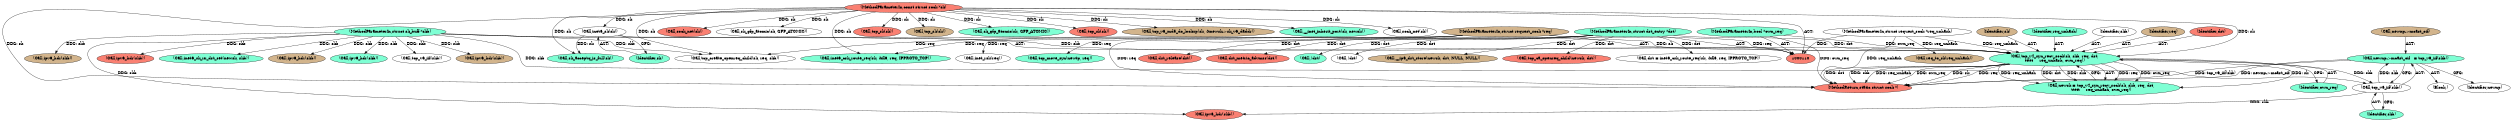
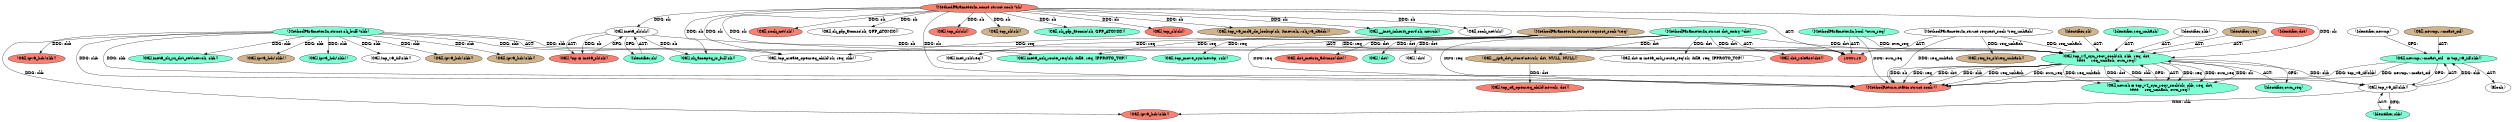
  digraph {
    node [fillcolor=aquamarine style=filled]
    n1 [label="(Call,newnp->mcast_oif   = tcp_v6_iif(skb))"]
    n2 [fillcolor=white label="(Call,tcp_v6_iif(skb))"]
    n3 [fillcolor=salmon label="(MethodReturn,static struct sock *)"]
    n4 [fillcolor=white label="(Block,)"]
    n5 [label="(Identifier,skb)"]
    n6 [fillcolor=salmon label="(Call,ipv6_hdr(skb))"]
    n7 [label="(Call,tcp_v4_syn_recv_sock(sk, skb, req, dst,\n\t\t\t\t\t     req_unhash, own_req))"]
    n8 [label="(Call,newsk = tcp_v4_syn_recv_sock(sk, skb, req, dst,\n\t\t\t\t\t     req_unhash, own_req))"]
    n9 [label="(Identifier,own_req)"]
    n10 [fillcolor=white label="(Call,inet6_sk(sk))"]
    n11 [label="(Identifier,sk)"]
    n12 [label="(Call,sk_acceptq_is_full(sk))"]
+   n13 [fillcolor=salmon label="(Call,*np = inet6_sk(sk))"]
    n14 [fillcolor=salmon label="(MethodParameterIn,const struct sock *sk)"]
    n15 [fillcolor=salmon label="(Call,sock_net(sk))"]
    n16 [fillcolor=white label="(Call,sk_gfp_atomic(sk, GFP_ATOMIC))"]
    n17 [fillcolor=white label="(Call,tcp_create_openreq_child(sk, req, skb))"]
    n18 [fillcolor=salmon label="(Call,tcp_sk(sk))"]
    n19 [fillcolor=tan label="(Call,tcp_sk(sk))"]
    n20 [label="(Call,sk_gfp_atomic(sk, GFP_ATOMIC))"]
    n21 [fillcolor=salmon label="(Call,tcp_sk(sk))"]
    n22 [fillcolor=tan label="(Call,tcp_v6_md5_do_lookup(sk, &newsk->sk_v6_daddr))"]
    n23 [label="(Call,__inet_inherit_port(sk, newsk))"]
    n24 [fillcolor=white label="(Call,sock_net(sk))"]
    n25 [label="(Call,inet6_csk_route_req(sk, &fl6, req, IPPROTO_TCP))"]
    1000110 [fillcolor=salmon]
    n27 [label="(MethodParameterIn,struct sk_buff *skb)"]
    n28 [fillcolor=salmon label="(Call,ipv6_hdr(skb))"]
    n29 [label="(Call,inet6_sk_rx_dst_set(newsk, skb))"]
    n30 [fillcolor=tan label="(Call,ipv6_hdr(skb))"]
    n31 [label="(Call,ipv6_hdr(skb))"]
    n32 [fillcolor=white label="(Call,tcp_v6_iif(skb))"]
    n33 [fillcolor=tan label="(Call,ipv6_hdr(skb))"]
    n34 [fillcolor=tan label="(Call,ipv6_hdr(skb))"]
    n35 [fillcolor=tan label="(MethodParameterIn,struct request_sock *req)"]
    n36 [fillcolor=white label="(Call,inet_rsk(req))"]
-   n37 [label="(Call,tcp_move_syn(newtp, req))"]
+   n37 [label="(Call,tcp_move_syn(newtp, rsk))"]
    n38 [label="(MethodParameterIn,struct dst_entry *dst)"]
    n39 [fillcolor=white label="(Call,dst = inet6_csk_route_req(sk, &fl6, req, IPPROTO_TCP))"]
    n40 [fillcolor=salmon label="(Call,dst_release(dst))"]
    n41 [fillcolor=salmon label="(Call,dst_metric_advmss(dst))"]
    n42 [label="(Call,!dst)"]
    n43 [fillcolor=white label="(Call,!dst)"]
    n44 [fillcolor=tan label="(Call,__ip6_dst_store(newsk, dst, NULL, NULL))"]
    n45 [fillcolor=salmon label="(Call,tcp_ca_openreq_child(newsk, dst))"]
    n46 [fillcolor=white label="(MethodParameterIn,struct request_sock *req_unhash)"]
    n47 [fillcolor=tan label="(Call,req_to_sk(req_unhash))"]
    n48 [label="(MethodParameterIn,bool *own_req)"]
    n49 [fillcolor=tan label="(Call,newnp->mcast_oif)"]
    n50 [fillcolor=tan label="(Identifier,sk)"]
    n51 [fillcolor=white label="(Identifier,newnp)"]
    n52 [label="(Identifier,req_unhash)"]
    n53 [fillcolor=white label="(Identifier,skb)"]
    n54 [fillcolor=tan label="(Identifier,req)"]
    n55 [fillcolor=salmon label="(Identifier,dst)"]
    n1 -> n2 [label="CFG: "]
    n1 -> n3 [label="DDG: tcp_v6_iif(skb)"]
    n1 -> n3 [label="DDG: newnp->mcast_oif"]
    n1 -> n4 [label="AST: "]
    n2 -> n1 [label="AST: "]
    n2 -> n1 [label="DDG: skb"]
    n2 -> n5 [label="CFG: "]
    n2 -> n6 [label="DDG: skb"]
    n5 -> n2 [label="AST: "]
    n7 -> n2 [label="DDG: skb"]
    n7 -> n3 [label="DDG: sk"]
    n7 -> n3 [label="DDG: req"]
    n7 -> n3 [label="DDG: dst"]
    n7 -> n3 [label="DDG: skb"]
    n7 -> n3 [label="DDG: req_unhash"]
    n7 -> n3 [label="DDG: own_req"]
    n7 -> n8 [label="AST: "]
    n7 -> n8 [label="DDG: req"]
    n7 -> n8 [label="DDG: own_req"]
    n7 -> n8 [label="DDG: sk"]
    n7 -> n8 [label="DDG: req_unhash"]
    n7 -> n8 [label="DDG: dst"]
    n7 -> n8 [label="DDG: skb"]
    n7 -> n9 [label="CFG: "]
    n8 -> n7 [label="CFG: "]
    n9 -> n7 [label="AST: "]
    n10 -> n7 [label="DDG: sk"]
    n10 -> n11 [label="CFG: "]
    n10 -> n12 [label="DDG: sk"]
+   n10 -> n13 [label="AST: "]
+   n10 -> n13 [label="DDG: sk"]
    n11 -> n10 [label="AST: "]
+   n13 -> n10 [label="CFG: "]
    n14 -> n3 [label="DDG: sk"]
    n14 -> n7 [label="DDG: sk"]
    n14 -> n10 [label="DDG: sk"]
    n14 -> n12 [label="DDG: sk"]
    n14 -> n15 [label="DDG: sk"]
    n14 -> n16 [label="DDG: sk"]
    n14 -> n17 [label="DDG: sk"]
    n14 -> n18 [label="DDG: sk"]
    n14 -> n19 [label="DDG: sk"]
    n14 -> n20 [label="DDG: sk"]
    n14 -> n21 [label="DDG: sk"]
    n14 -> n22 [label="DDG: sk"]
    n14 -> n23 [label="DDG: sk"]
    n14 -> n24 [label="DDG: sk"]
    n14 -> n25 [label="DDG: sk"]
    n14 -> 1000110 [label="AST: "]
    n27 -> n2 [label="DDG: skb"]
+   n27 -> n3 [label="DDG: skb"]
    n27 -> n6 [label="DDG: skb"]
    n27 -> n7 [label="DDG: skb"]
    n27 -> n17 [label="DDG: skb"]
    n27 -> 1000110 [label="AST: "]
    n27 -> n28 [label="DDG: skb"]
    n27 -> n29 [label="DDG: skb"]
    n27 -> n30 [label="DDG: skb"]
    n27 -> n31 [label="DDG: skb"]
    n27 -> n32 [label="DDG: skb"]
    n27 -> n33 [label="DDG: skb"]
    n27 -> n34 [label="DDG: skb"]
+   n35 -> n3 [label="DDG: req"]
    n35 -> n7 [label="DDG: req"]
    n35 -> n17 [label="DDG: req"]
    n35 -> n25 [label="DDG: req"]
    n35 -> 1000110 [label="AST: "]
    n35 -> n36 [label="DDG: req"]
    n35 -> n37 [label="DDG: req"]
    n38 -> n3 [label="DDG: req"]
    n38 -> n7 [label="DDG: dst"]
    n38 -> 1000110 [label="AST: "]
    n38 -> n39 [label="DDG: dst"]
    n38 -> n40 [label="DDG: dst"]
    n38 -> n41 [label="DDG: dst"]
    n38 -> n42 [label="DDG: dst"]
    n38 -> n43 [label="DDG: dst"]
    n38 -> n44 [label="DDG: dst"]
-   n38 -> n45 [label="DDG: dst"]
+   n44 -> n45 [label="DDG: dst"]
    n46 -> n3 [label="DDG: req_unhash"]
    n46 -> n7 [label="DDG: req_unhash"]
-   n46 -> 1000110 [label="DDG: "]
+   n46 -> 1000110 [label="AST: "]
    n46 -> n47 [label="DDG: req_unhash"]
    n48 -> n3 [label="DDG: own_req"]
    n48 -> n7 [label="DDG: own_req"]
    n48 -> 1000110 [label="AST: "]
    n49 -> n1 [label="AST: "]
    n50 -> n7 [label="AST: "]
-   n1 -> n51 [label="CFG: "]
+   n51 -> n1 [label="CFG: "]
    n52 -> n7 [label="AST: "]
    n53 -> n7 [label="AST: "]
    n54 -> n7 [label="AST: "]
    n55 -> n7 [label="AST: "]
  }
